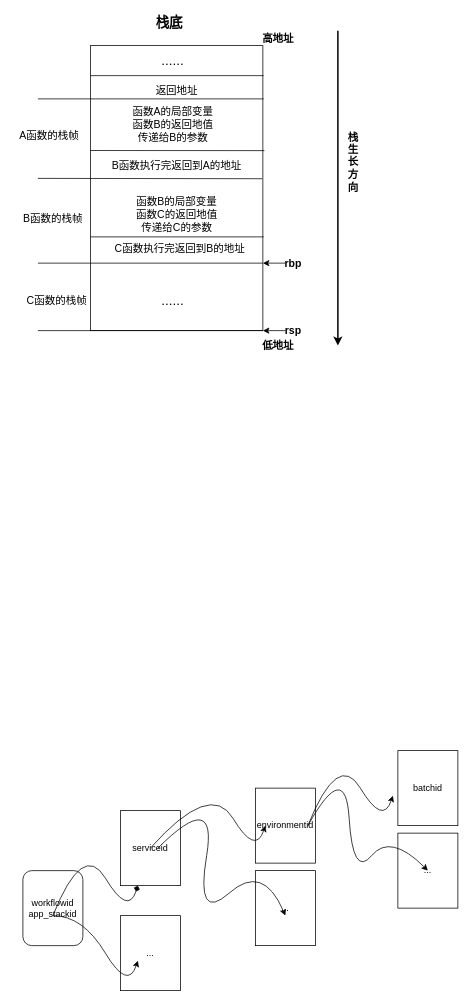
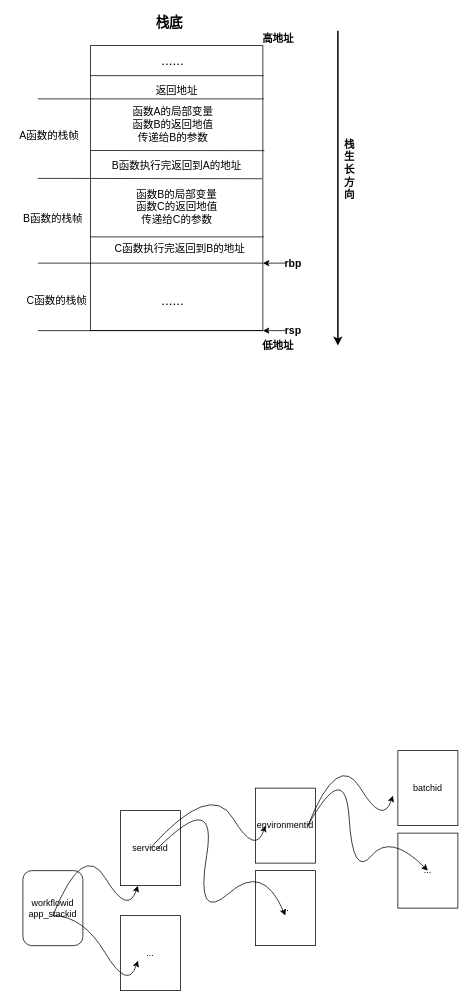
  <mxCell id="0" />
  <mxCell id="1" parent="0" />
  <mxCell id="2" value="workflowid&lt;br&gt;app_stackid" style="whiteSpace=wrap;html=1;rounded=1;" parent="1" vertex="1"><mxGeometry x="30" y="1160" width="80" height="100" as="geometry" /></mxCell>
  <mxCell id="3" value="serviceid" style="rounded=0;whiteSpace=wrap;html=1;" parent="1" vertex="1"><mxGeometry x="160" y="1080" width="80" height="100" as="geometry" /></mxCell>
- <mxCell id="4" value="" style="curved=1;endArrow=diamond;html=1;exitX=0.5;exitY=0.6;exitDx=0;exitDy=0;exitPerimeter=0;" parent="1" source="2" target="3" edge="1"><mxGeometry width="50" height="50" relative="1" as="geometry"><mxPoint x="170" y="1270" as="sourcePoint" /><mxPoint x="150" y="1120" as="targetPoint" /><Array as="points"><mxPoint x="110" y="1120" /><mxPoint x="170" y="1220" /></Array></mxGeometry></mxCell>
+ <mxCell id="4" value="" style="curved=1;endArrow=classic;html=1;exitX=0.5;exitY=0.6;exitDx=0;exitDy=0;exitPerimeter=0;" parent="1" source="2" target="3" edge="1"><mxGeometry width="50" height="50" relative="1" as="geometry"><mxPoint x="170" y="1270" as="sourcePoint" /><mxPoint x="150" y="1120" as="targetPoint" /><Array as="points"><mxPoint x="110" y="1120" /><mxPoint x="170" y="1220" /></Array></mxGeometry></mxCell>
  <mxCell id="5" value="..." style="rounded=0;whiteSpace=wrap;html=1;" parent="1" vertex="1"><mxGeometry x="160" y="1220" width="80" height="100" as="geometry" /></mxCell>
  <mxCell id="6" value="environmentid" style="rounded=0;whiteSpace=wrap;html=1;" parent="1" vertex="1"><mxGeometry x="340" width="80" height="100" as="geometry" y="1050" /></mxCell>
  <mxCell id="7" value="" style="curved=1;endArrow=classic;html=1;exitX=0.5;exitY=0.6;exitDx=0;exitDy=0;exitPerimeter=0;" parent="1" edge="1"><mxGeometry width="50" height="50" relative="1" as="geometry"><mxPoint x="410" y="1100" as="sourcePoint" /><mxPoint x="523.333" y="1060" as="targetPoint" /><Array as="points"><mxPoint x="450" y="1000" /><mxPoint x="510" y="1100" /></Array></mxGeometry></mxCell>
  <mxCell id="8" value="batchid" style="rounded=0;whiteSpace=wrap;html=1;" parent="1" vertex="1"><mxGeometry x="530" y="1000" width="80" height="100" as="geometry" /></mxCell>
  <mxCell id="9" value="..." style="rounded=0;whiteSpace=wrap;html=1;" parent="1" vertex="1"><mxGeometry x="340" y="1160" width="80" height="100" as="geometry" /></mxCell>
  <mxCell id="10" value="..." style="rounded=0;whiteSpace=wrap;html=1;" parent="1" vertex="1"><mxGeometry x="530" y="1110" width="80" height="100" as="geometry" /></mxCell>
  <mxCell id="11" value="" style="curved=1;endArrow=classic;html=1;exitX=0.5;exitY=0.6;exitDx=0;exitDy=0;exitPerimeter=0;" parent="1" source="2" edge="1"><mxGeometry width="50" height="50" relative="1" as="geometry"><mxPoint x="70" y="1320" as="sourcePoint" /><mxPoint x="183.333" y="1280" as="targetPoint" /><Array as="points"><mxPoint x="110" y="1220" /><mxPoint x="170" y="1320" /></Array></mxGeometry></mxCell>
  <mxCell id="12" value="" style="curved=1;endArrow=classic;html=1;exitX=0.5;exitY=0.5;exitDx=0;exitDy=0;exitPerimeter=0;" parent="1" source="3" edge="1"><mxGeometry width="50" height="50" relative="1" as="geometry"><mxPoint x="240" y="1140" as="sourcePoint" /><mxPoint x="353.333" y="1100" as="targetPoint" /><Array as="points"><mxPoint x="280" y="1040" /><mxPoint x="340" y="1140" /></Array></mxGeometry></mxCell>
  <mxCell id="13" value="" style="curved=1;endArrow=classic;html=1;entryX=0.5;entryY=0.6;entryDx=0;entryDy=0;entryPerimeter=0;" parent="1" target="9" edge="1"><mxGeometry width="50" height="50" relative="1" as="geometry"><mxPoint x="210" y="1130" as="sourcePoint" /><mxPoint x="363.333" y="1110" as="targetPoint" /><Array as="points"><mxPoint x="290" y="1050" /><mxPoint x="260" y="1230" /><mxPoint x="350" y="1150" /></Array></mxGeometry></mxCell>
  <mxCell id="14" value="" style="curved=1;endArrow=classic;html=1;entryX=0.5;entryY=0.5;entryDx=0;entryDy=0;entryPerimeter=0;" parent="1" target="10" edge="1"><mxGeometry width="50" height="50" relative="1" as="geometry"><mxPoint x="410" y="1100" as="sourcePoint" /><mxPoint x="533.333" y="1070" as="targetPoint" /><Array as="points"><mxPoint x="460" y="1010" /><mxPoint x="470" y="1170" /><mxPoint x="520" y="1110" /></Array></mxGeometry></mxCell>
  <mxCell id="15" value="" style="rounded=0;whiteSpace=wrap;html=1;" parent="1" vertex="1"><mxGeometry x="120" y="60" width="230" height="380" as="geometry" /></mxCell>
  <mxCell id="16" value="" style="endArrow=none;html=1;" parent="1" edge="1"><mxGeometry width="50" height="50" relative="1" as="geometry"><mxPoint x="50" y="131" as="sourcePoint" /><mxPoint x="351" y="131" as="targetPoint" /></mxGeometry></mxCell>
  <mxCell id="17" value="" style="endArrow=none;html=1;entryX=0.996;entryY=0.467;entryDx=0;entryDy=0;entryPerimeter=0;" parent="1" target="15" edge="1"><mxGeometry width="50" height="50" relative="1" as="geometry"><mxPoint x="50" y="237" as="sourcePoint" /><mxPoint x="350" y="200" as="targetPoint" /></mxGeometry></mxCell>
  <mxCell id="18" value="" style="endArrow=none;html=1;" parent="1" edge="1"><mxGeometry width="50" height="50" relative="1" as="geometry"><mxPoint x="120" y="315" as="sourcePoint" /><mxPoint x="351" y="315" as="targetPoint" /></mxGeometry></mxCell>
  <mxCell id="19" value="&lt;b&gt;&lt;font style=&quot;font-size: 18px&quot;&gt;栈底&lt;/font&gt;&lt;/b&gt;" style="text;html=1;align=center;verticalAlign=middle;resizable=0;points=[];autosize=1;strokeColor=none;fillColor=none;" parent="1" vertex="1"><mxGeometry x="200" y="20" width="50" height="20" as="geometry" /></mxCell>
  <mxCell id="20" value="" style="endArrow=none;html=1;" parent="1" edge="1"><mxGeometry width="50" height="50" relative="1" as="geometry"><mxPoint x="120" y="100" as="sourcePoint" /><mxPoint x="351" y="100" as="targetPoint" /></mxGeometry></mxCell>
  <mxCell id="21" value="&lt;font style=&quot;font-size: 18px&quot;&gt;......&lt;/font&gt;" style="text;html=1;strokeColor=none;fillColor=none;align=center;verticalAlign=middle;whiteSpace=wrap;rounded=0;" parent="1" vertex="1"><mxGeometry x="210" y="70" width="40" height="20" as="geometry" /></mxCell>
  <mxCell id="22" value="&lt;font style=&quot;font-size: 14px&quot;&gt;返回地址&lt;/font&gt;" style="text;html=1;align=center;verticalAlign=middle;resizable=0;points=[];autosize=1;strokeColor=none;fillColor=none;" parent="1" vertex="1"><mxGeometry x="200" y="110" width="70" height="20" as="geometry" /></mxCell>
  <mxCell id="23" value="&lt;font style=&quot;font-size: 14px&quot;&gt;A函数的栈帧&lt;/font&gt;" style="text;html=1;align=center;verticalAlign=middle;resizable=0;points=[];autosize=1;strokeColor=none;fillColor=none;fontSize=14;" parent="1" vertex="1"><mxGeometry x="20" y="170" width="90" height="20" as="geometry" /></mxCell>
  <mxCell id="24" value="" style="endArrow=none;html=1;exitX=0;exitY=0.368;exitDx=0;exitDy=0;exitPerimeter=0;" parent="1" source="15" edge="1"><mxGeometry width="50" height="50" relative="1" as="geometry"><mxPoint x="120" y="190" as="sourcePoint" /><mxPoint x="352" y="200" as="targetPoint" /></mxGeometry></mxCell>
  <mxCell id="25" value="&lt;span style=&quot;font-size: 14px&quot;&gt;函数A的局部变量&lt;/span&gt;&lt;br style=&quot;font-size: 14px&quot;&gt;&lt;span style=&quot;font-size: 14px&quot;&gt;函数B的返回地值&lt;/span&gt;&lt;br style=&quot;font-size: 14px&quot;&gt;&lt;span style=&quot;font-size: 14px&quot;&gt;传递给B的参数&lt;/span&gt;" style="text;html=1;align=center;verticalAlign=middle;resizable=0;points=[];autosize=1;strokeColor=none;fillColor=none;" parent="1" vertex="1"><mxGeometry x="170" y="140" width="120" height="50" as="geometry" /></mxCell>
  <mxCell id="26" value="B函数执行完返回到A的地址" style="text;html=1;align=center;verticalAlign=middle;resizable=0;points=[];autosize=1;strokeColor=none;fillColor=none;fontSize=14;" parent="1" vertex="1"><mxGeometry x="140" y="210" width="190" height="20" as="geometry" /></mxCell>
  <mxCell id="27" value="" style="endArrow=none;html=1;" parent="1" edge="1"><mxGeometry width="50" height="50" relative="1" as="geometry"><mxPoint x="50" y="350" as="sourcePoint" /><mxPoint x="350" y="350" as="targetPoint" /></mxGeometry></mxCell>
- <mxCell id="28" value="&lt;font style=&quot;font-size: 14px&quot;&gt;函数B的局部变量&lt;br&gt;函数C的返回地值&lt;br&gt;传递给C的参数&lt;/font&gt;" style="text;html=1;align=center;verticalAlign=middle;resizable=0;points=[];autosize=1;strokeColor=none;fillColor=none;" parent="1" vertex="1"><mxGeometry x="175" y="260" width="120" height="50" as="geometry" /></mxCell>
+ <mxCell id="28" value="&lt;font style=&quot;font-size: 14px&quot;&gt;函数B的局部变量&lt;br&gt;函数C的返回地值&lt;br&gt;传递给C的参数&lt;/font&gt;" style="text;html=1;align=center;verticalAlign=middle;resizable=0;points=[];autosize=1;strokeColor=none;fillColor=none;" parent="1" vertex="1"><mxGeometry x="175" y="250" width="120" height="50" as="geometry" /></mxCell>
  <mxCell id="29" value="C函数执行完返回到B的地址" style="text;html=1;align=center;verticalAlign=middle;resizable=0;points=[];autosize=1;strokeColor=none;fillColor=none;fontSize=14;" parent="1" vertex="1"><mxGeometry x="144" y="320" width="190" height="20" as="geometry" /></mxCell>
  <mxCell id="30" value="&lt;font style=&quot;font-size: 14px&quot;&gt;B函数的栈帧&lt;/font&gt;" style="text;html=1;align=center;verticalAlign=middle;resizable=0;points=[];autosize=1;strokeColor=none;fillColor=none;fontSize=14;" parent="1" vertex="1"><mxGeometry x="25" y="280" width="90" height="20" as="geometry" /></mxCell>
  <mxCell id="31" value="" style="endArrow=none;html=1;" parent="1" edge="1"><mxGeometry width="50" height="50" relative="1" as="geometry"><mxPoint x="50" y="440" as="sourcePoint" /><mxPoint x="350" y="440" as="targetPoint" /></mxGeometry></mxCell>
  <mxCell id="32" value="&lt;font style=&quot;font-size: 14px&quot;&gt;C函数的栈帧&lt;/font&gt;" style="text;html=1;align=center;verticalAlign=middle;resizable=0;points=[];autosize=1;strokeColor=none;fillColor=none;fontSize=14;" parent="1" vertex="1"><mxGeometry x="25" y="390" width="100" height="20" as="geometry" /></mxCell>
  <mxCell id="33" value="" style="endArrow=classic;html=1;" parent="1" edge="1"><mxGeometry width="50" height="50" relative="1" as="geometry"><mxPoint x="380" y="350" as="sourcePoint" /><mxPoint x="350" y="350" as="targetPoint" /></mxGeometry></mxCell>
  <mxCell id="34" value="&lt;font style=&quot;font-size: 14px&quot;&gt;&lt;b&gt;rbp&lt;/b&gt;&lt;/font&gt;" style="text;html=1;align=center;verticalAlign=middle;resizable=0;points=[];autosize=1;strokeColor=none;fillColor=none;" parent="1" vertex="1"><mxGeometry x="370" y="340" width="40" height="20" as="geometry" /></mxCell>
  <mxCell id="35" value="&lt;font style=&quot;font-size: 14px&quot;&gt;&lt;b&gt;rsp&lt;/b&gt;&lt;/font&gt;" style="text;html=1;align=center;verticalAlign=middle;resizable=0;points=[];autosize=1;strokeColor=none;fillColor=none;" parent="1" vertex="1"><mxGeometry x="370" y="430" width="40" height="20" as="geometry" /></mxCell>
  <mxCell id="36" value="" style="endArrow=classic;html=1;entryX=1;entryY=1;entryDx=0;entryDy=0;" parent="1" target="15" edge="1"><mxGeometry width="50" height="50" relative="1" as="geometry"><mxPoint x="380" y="440" as="sourcePoint" /><mxPoint x="360" y="360" as="targetPoint" /></mxGeometry></mxCell>
  <mxCell id="37" value="&lt;b&gt;&lt;font style=&quot;font-size: 14px&quot;&gt;高地址&lt;/font&gt;&lt;/b&gt;" style="text;html=1;align=center;verticalAlign=middle;resizable=0;points=[];autosize=1;strokeColor=none;fillColor=none;" parent="1" vertex="1"><mxGeometry x="340" y="40" width="60" height="20" as="geometry" /></mxCell>
  <mxCell id="38" value="&lt;b&gt;&lt;font style=&quot;font-size: 14px&quot;&gt;低地址&lt;/font&gt;&lt;/b&gt;" style="text;html=1;align=center;verticalAlign=middle;resizable=0;points=[];autosize=1;strokeColor=none;fillColor=none;" parent="1" vertex="1"><mxGeometry x="340" y="450" width="60" height="20" as="geometry" /></mxCell>
  <mxCell id="39" value="&lt;font style=&quot;font-size: 18px&quot;&gt;......&lt;/font&gt;" style="text;html=1;strokeColor=none;fillColor=none;align=center;verticalAlign=middle;whiteSpace=wrap;rounded=0;" parent="1" vertex="1"><mxGeometry x="210" y="390" width="40" height="20" as="geometry" /></mxCell>
  <mxCell id="40" value="" style="endArrow=classic;html=1;strokeWidth=2;" parent="1" edge="1"><mxGeometry width="50" height="50" relative="1" as="geometry"><mxPoint x="450" y="40" as="sourcePoint" /><mxPoint x="450" y="460" as="targetPoint" /></mxGeometry></mxCell>
- <mxCell id="41" value="&lt;font style=&quot;font-size: 14px&quot;&gt;&lt;b&gt;栈&lt;br&gt;生&lt;br&gt;长&lt;br&gt;方&lt;br&gt;向&lt;/b&gt;&lt;/font&gt;" style="text;html=1;align=center;verticalAlign=middle;resizable=0;points=[];autosize=1;strokeColor=none;fillColor=none;" parent="1" vertex="1"><mxGeometry x="455" y="180" width="30" height="70" as="geometry" /></mxCell>
+ <mxCell id="41" value="&lt;font style=&quot;font-size: 14px&quot;&gt;&lt;b&gt;栈&lt;br&gt;生&lt;br&gt;长&lt;br&gt;方&lt;br&gt;向&lt;/b&gt;&lt;/font&gt;" style="text;html=1;align=center;verticalAlign=middle;resizable=0;points=[];autosize=1;strokeColor=none;fillColor=none;" parent="1" vertex="1"><mxGeometry x="450" y="190" width="30" height="70" as="geometry" /></mxCell>
